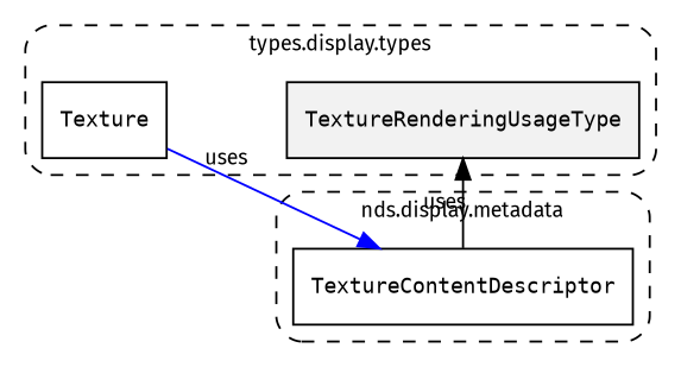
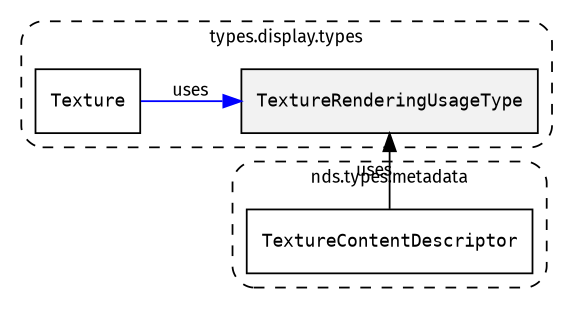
  digraph {
    fontname="Fira Sans"
    fontsize=10
    rankdir=LR
    node [fontname="Fira Sans" fontsize=10 shape=box]
    edge [fontname="Fira Sans" fontsize=10]
    n1 [fillcolor="#0000000D" label=<<font face="monospace"><table align="center" border="0" cellspacing="0" cellpadding="0"><tr><td href="../../../content/packages/nds.display.types.html#Enum-TextureRenderingUsageType" title="Enum defined in nds.display.types">TextureRenderingUsageType</td></tr></table></font>> style=filled]
    n2 [label=<<font face="monospace"><table align="center" border="0" cellspacing="0" cellpadding="0"><tr><td href="../../../content/packages/nds.display.types.html#Structure-Texture" title="Structure defined in nds.display.types">Texture</td></tr></table></font>>]
    n3 [label=<<font face="monospace"><table align="center" border="0" cellspacing="0" cellpadding="0"><tr><td href="../../../content/packages/nds.display.metadata.html#Structure-TextureContentDescriptor" title="Structure defined in nds.display.metadata">TextureContentDescriptor</td></tr></table></font>>]
    subgraph cluster_1 {
      label="types.display.types"
      style="dashed, rounded"
      n1
      n2
    }
    subgraph cluster_2 {
-     label="nds.display.metadata"
+     label="nds.types.metadata"
      style="dashed, rounded"
      n3
    }
-   n2 -> n3 [color=blue label=uses]
+   n2 -> n1 [color=blue label=uses]
    n3 -> n1 [color=black label=uses]
  }
